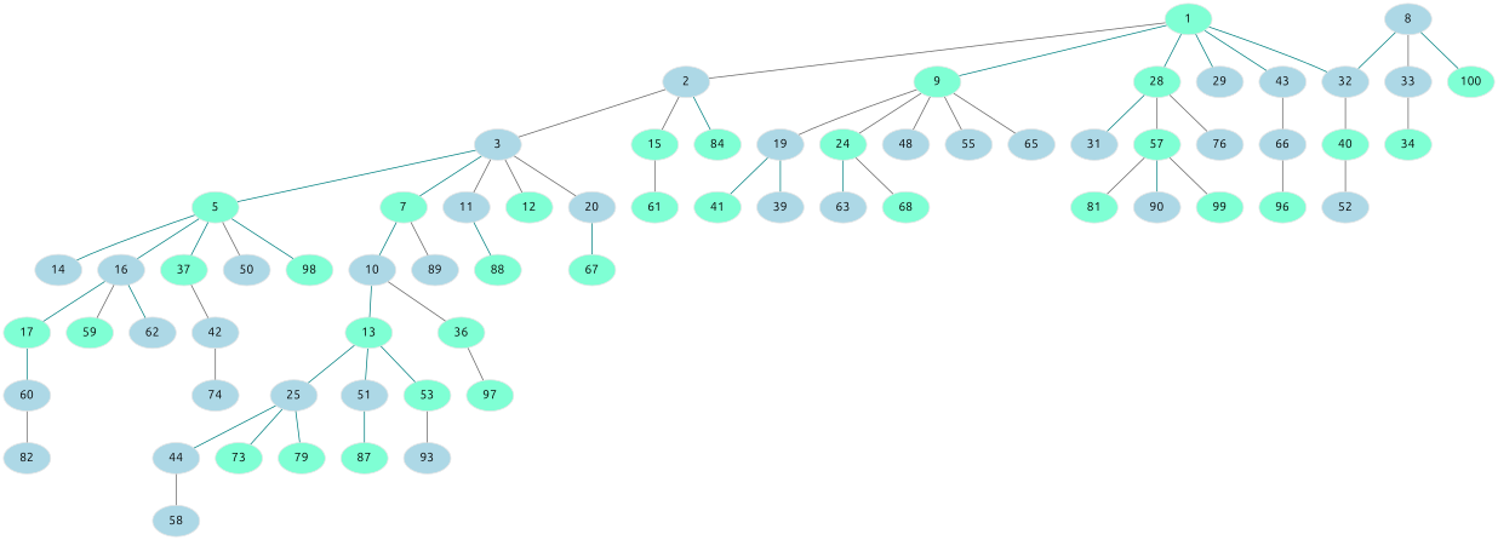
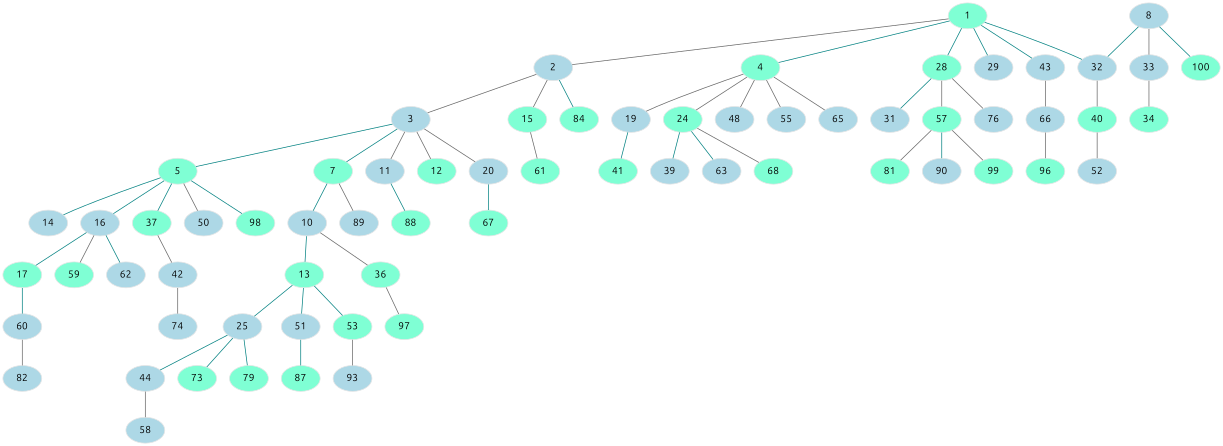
  graph {
    fontname=Ubuntu
    node [color=gray90 fillcolor=lightblue fontname=Ubuntu style=filled]
    edge [color=gray40 fontname=Ubuntu]
    1 [fillcolor=aquamarine super="+27"]
    2
-   9 [fillcolor=aquamarine super="+35"]
+   9 [fillcolor=aquamarine super="+35" label=4]
    28 [fillcolor=aquamarine super="+30"]
    29
    43 [super="+49"]
    32
    3 [super="+4"]
    15 [fillcolor=aquamarine super="+46"]
    84 [fillcolor=aquamarine super="+95"]
    8 [super="+18"]
    33
    100 [fillcolor=aquamarine]
    19 [super="+83"]
    24 [fillcolor=aquamarine super="+94"]
    48
    n17 [label=55]
    65 [super="+91"]
    31
    57 [fillcolor=aquamarine super="+62"]
    76
    66
    5 [fillcolor=aquamarine super="+6"]
    7 [fillcolor=aquamarine super="+25"]
    11
    12 [fillcolor=aquamarine]
    20 [super="+92"]
    61 [fillcolor=aquamarine]
    14 [super="+75"]
    16 [super="+55"]
    37 [fillcolor=aquamarine super="+38"]
    50 [super="+78"]
    98 [fillcolor=aquamarine]
    10
    89
    88 [fillcolor=aquamarine]
    67 [fillcolor=aquamarine super="+85"]
    17 [fillcolor=aquamarine super="+21"]
    59 [fillcolor=aquamarine super="+70"]
    n40 [label=62]
    42 [super="+64"]
    13 [fillcolor=aquamarine super="+26"]
    36 [fillcolor=aquamarine super="+71"]
    40 [fillcolor=aquamarine super="+56"]
    34 [fillcolor=aquamarine]
    41 [fillcolor=aquamarine super="+47"]
    39 [super="+86"]
    63
    68 [fillcolor=aquamarine]
    n50 [label=25 super="+23"]
    51
    53 [fillcolor=aquamarine super="+69"]
    97 [fillcolor=aquamarine]
    44 [super="+45"]
    73 [fillcolor=aquamarine]
    79 [fillcolor=aquamarine super="+80"]
    87 [fillcolor=aquamarine]
    93
    60
    82
    58
    81 [fillcolor=aquamarine]
    90
    99 [fillcolor=aquamarine]
    52
    74 [super="+77"]
    96 [fillcolor=aquamarine]
    1 -- 2
    1 -- 9 [color=teal]
    1 -- 28 [color=teal]
    1 -- 29 [color=teal]
    1 -- 43 [color=teal]
    1 -- 32 [color=teal]
    2 -- 3
    2 -- 15
    2 -- 84 [color=teal]
    9 -- 19
    9 -- 24
    9 -- 48
    9 -- n17
    9 -- 65
    28 -- 31 [color=teal]
    28 -- 57
    28 -- 76
    43 -- 66
    32 -- 40
    3 -- 5 [color=teal]
    3 -- 7 [color=teal]
    3 -- 11
    3 -- 12
    3 -- 20
    15 -- 61
    8 -- 32 [color=teal]
    8 -- 33
    8 -- 100 [color=teal]
    33 -- 34
    19 -- 41 [color=teal]
-   19 -- 39 [color=teal]
+   24 -- 39 [color=teal]
    24 -- 63 [color=teal]
    24 -- 68
    57 -- 81
    57 -- 90 [color=teal]
    57 -- 99
    66 -- 96
    5 -- 14 [color=teal]
    5 -- 16 [color=teal]
    5 -- 37 [color=teal]
    5 -- 50
    5 -- 98 [color=teal]
    7 -- 10 [color=teal]
    7 -- 89
    11 -- 88 [color=teal]
    20 -- 67 [color=teal]
    16 -- 17 [color=teal]
    16 -- 59
    16 -- n40 [color=teal]
    37 -- 42
    10 -- 13 [color=teal]
    10 -- 36
    17 -- 60 [color=teal]
    42 -- 74
    13 -- n50 [color=teal]
    13 -- 51 [color=teal]
    13 -- 53 [color=teal]
    36 -- 97
    40 -- 52
    n50 -- 44 [color=teal]
    n50 -- 73 [color=teal]
    n50 -- 79 [color=teal]
    51 -- 87 [color=teal]
    53 -- 93
    44 -- 58
    60 -- 82
  }
